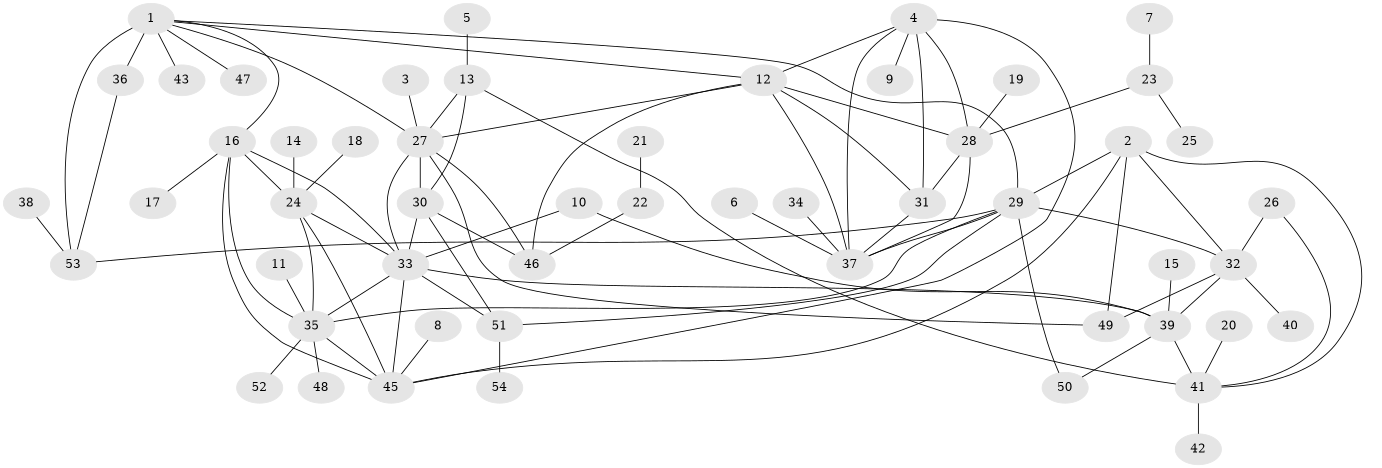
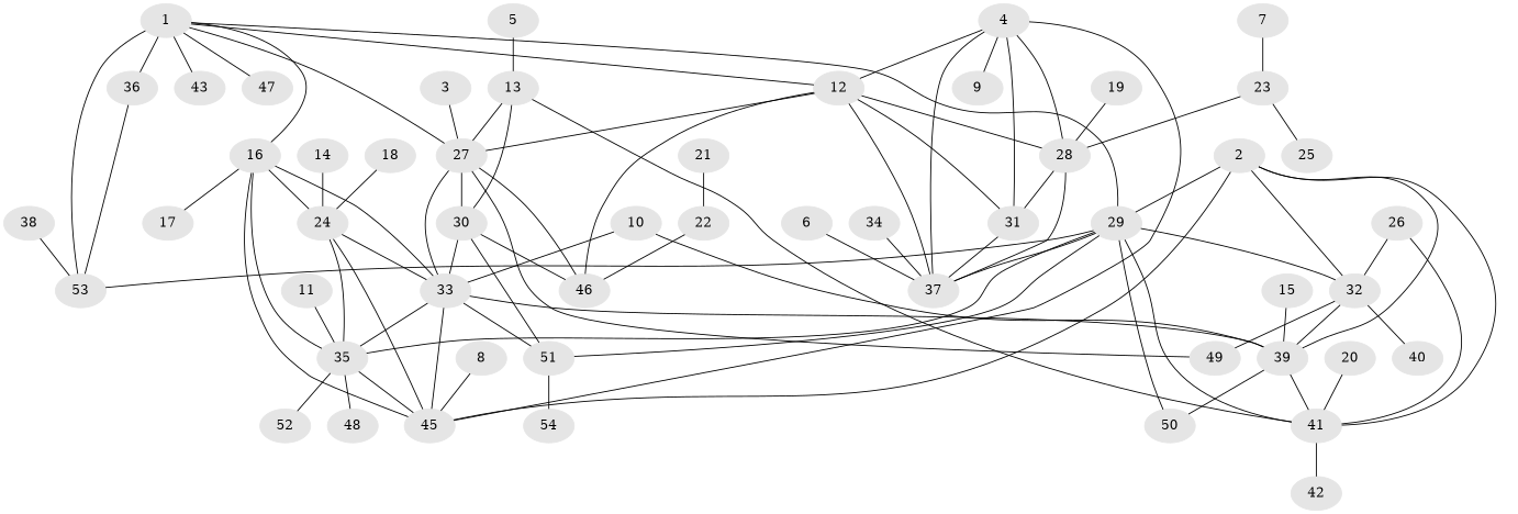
  graph {
    node [color=gray90 style=filled]
    edge [weight=1.0]
    1
    12
    16
    27
    29
    36
    43
    47
    53
    28
    31
    37
    46
    45
    33
    35
    24
    17
    30
    49
    32
    41
    51
    50
    2
    39
    40
    42
    3
    4
    9
    5
    13
    6
    7
    23
    25
    8
    10
    11
    48
    52
    14
    15
    18
    19
    20
    21
    22
    26
    54
    34
    38
    1 -- 12
    1 -- 16
    1 -- 27
    1 -- 29
    1 -- 36 [weight=3.0]
    1 -- 43
    1 -- 47
    1 -- 53 [weight=3.0]
    12 -- 27
    12 -- 28
    12 -- 31
    12 -- 37
    12 -- 46
    16 -- 45
    16 -- 33
    16 -- 35
    16 -- 24
    16 -- 17
    27 -- 46 [weight=2.0]
    27 -- 33
    27 -- 30 [weight=2.0]
    27 -- 49
    29 -- 53
    29 -- 37
    29 -- 35
    29 -- 32
+   29 -- 41
    29 -- 51
    29 -- 50
    36 -- 53
    28 -- 31
    28 -- 37
    31 -- 37
    33 -- 45
    33 -- 35
    33 -- 51
    33 -- 39
    35 -- 45
    35 -- 48
    35 -- 52
    24 -- 45
    24 -- 33
    24 -- 35
    30 -- 46
    30 -- 33
    30 -- 51
    32 -- 49
    32 -- 39
    32 -- 40
    41 -- 42
    51 -- 54
    2 -- 29
    2 -- 45
    2 -- 32
    2 -- 41
-   2 -- 49
+   2 -- 39
    39 -- 41
    39 -- 50
    3 -- 27
    4 -- 12
    4 -- 28
    4 -- 31
    4 -- 37
    4 -- 45
    4 -- 9
    5 -- 13
    13 -- 27 [weight=2.0]
    13 -- 30
    13 -- 41
    6 -- 37
    7 -- 23
    23 -- 28
    23 -- 25
    8 -- 45
    10 -- 33
    10 -- 39
    11 -- 35
    14 -- 24
    15 -- 39
    18 -- 24
    19 -- 28
    20 -- 41
    21 -- 22
    22 -- 46
    26 -- 32
    26 -- 41
    34 -- 37
    38 -- 53
  }
